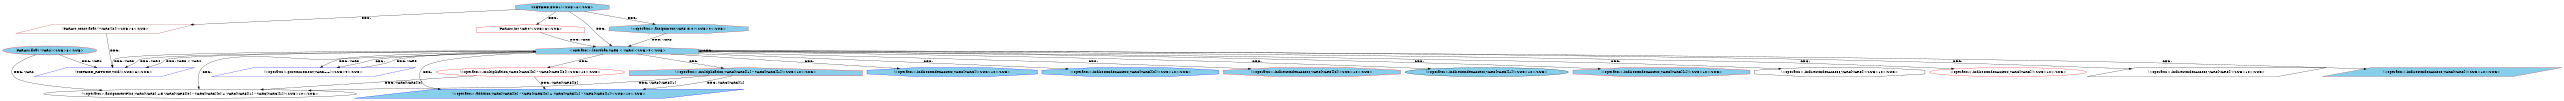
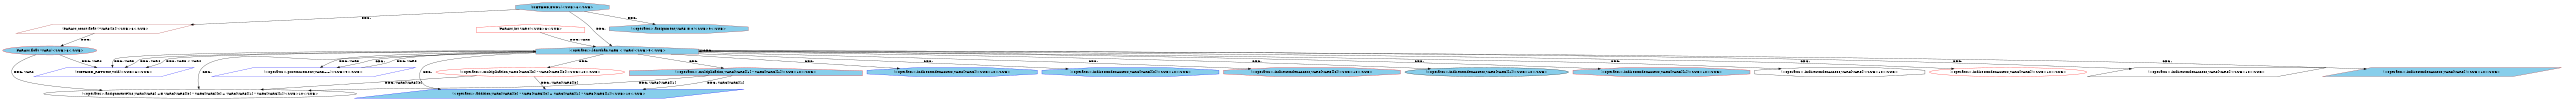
  digraph {
    node [color=red fillcolor=skyblue shape=octagon style=filled]
    n1 [color=brown label="(METHOD,FUN1)<SUB>6</SUB>"]
    n2 [color=brown fillcolor=white label="(PARAM,const float (*VAR3)[2])<SUB>6</SUB>" shape=parallelogram]
    n3 [fillcolor=white label="(PARAM,int VAR4)<SUB>6</SUB>" shape=house]
    n4 [color=brown label="(&lt;operator&gt;.lessThan,VAR5 &lt; VAR4)<SUB>9</SUB>" shape=house]
    n5 [color=brown label="(&lt;operator&gt;.assignment,VAR5 = 0)<SUB>9</SUB>"]
    n6 [label="(PARAM,float *VAR2)<SUB>6</SUB>" shape=ellipse]
    n7 [color=blue fillcolor=white label="(METHOD_RETURN,void)<SUB>6</SUB>" shape=parallelogram]
    n8 [color=black fillcolor=white label="(&lt;operator&gt;.assignmentPlus,VAR2[VAR5] += VAR3[VAR5][0] * VAR3[VAR5][0] + VAR3[VAR5][1] * VAR3[VAR5][1])<SUB>10</SUB>" shape=ellipse]
    n9 [color=blue fillcolor=white label="(&lt;operator&gt;.postIncrement,VAR5++)<SUB>9</SUB>" shape=parallelogram]
    n10 [color=blue label="(&lt;operator&gt;.addition,VAR3[VAR5][0] * VAR3[VAR5][0] + VAR3[VAR5][1] * VAR3[VAR5][1])<SUB>10</SUB>" shape=parallelogram]
    n11 [fillcolor=white label="(&lt;operator&gt;.multiplication,VAR3[VAR5][0] * VAR3[VAR5][0])<SUB>10</SUB>" shape=ellipse]
    n12 [label="(&lt;operator&gt;.multiplication,VAR3[VAR5][1] * VAR3[VAR5][1])<SUB>10</SUB>" shape=house]
    n13 [color=blue label="(&lt;operator&gt;.indirectIndexAccess,VAR2[VAR5])<SUB>10</SUB>"]
    n14 [color=blue label="(&lt;operator&gt;.indirectIndexAccess,VAR3[VAR5][0])<SUB>10</SUB>"]
    n15 [label="(&lt;operator&gt;.indirectIndexAccess,VAR3[VAR5][0])<SUB>10</SUB>"]
    n16 [color=black label="(&lt;operator&gt;.indirectIndexAccess,VAR3[VAR5][1])<SUB>10</SUB>" shape=ellipse]
    n17 [label="(&lt;operator&gt;.indirectIndexAccess,VAR3[VAR5][1])<SUB>10</SUB>"]
    n18 [color=black fillcolor=white label="(&lt;operator&gt;.indirectIndexAccess,VAR3[VAR5])<SUB>10</SUB>"]
    n19 [fillcolor=white label="(&lt;operator&gt;.indirectIndexAccess,VAR3[VAR5])<SUB>10</SUB>" shape=ellipse]
    n20 [color=black fillcolor=white label="(&lt;operator&gt;.indirectIndexAccess,VAR3[VAR5])<SUB>10</SUB>" shape=parallelogram]
    n21 [color=brown label="(&lt;operator&gt;.indirectIndexAccess,VAR3[VAR5])<SUB>10</SUB>" shape=parallelogram]
    n1 -> n2 [label="DDG: "]
-   n1 -> n3 [label="DDG: "]
    n1 -> n4 [label="DDG: "]
    n1 -> n5 [label="DDG: "]
-   n2 -> n7 [label="DDG: "]
+   n2 -> n6 [label="DDG: "]
    n3 -> n4 [label="DDG: VAR5"]
    n4 -> n4 [label="CDG: "]
    n4 -> n7 [label="DDG: VAR5"]
    n4 -> n7 [label="DDG: VAR4"]
    n4 -> n7 [label="DDG: VAR5 &lt; VAR4"]
    n4 -> n8 [label="CDG: "]
    n4 -> n9 [label="DDG: VAR5"]
    n4 -> n9 [label="CDG: "]
    n4 -> n10 [label="CDG: "]
    n4 -> n11 [label="CDG: "]
    n4 -> n12 [label="CDG: "]
    n4 -> n13 [label="CDG: "]
    n4 -> n14 [label="CDG: "]
    n4 -> n15 [label="CDG: "]
    n4 -> n16 [label="CDG: "]
    n4 -> n17 [label="CDG: "]
    n4 -> n18 [label="CDG: "]
    n4 -> n19 [label="CDG: "]
    n4 -> n20 [label="CDG: "]
    n4 -> n21 [label="CDG: "]
-   n5 -> n4 [label="DDG: VAR5"]
    n6 -> n7 [label="DDG: VAR2"]
    n6 -> n8 [label="DDG: VAR2"]
    n9 -> n4 [label="DDG: VAR5"]
    n11 -> n8 [label="DDG: VAR3[VAR5][0]"]
    n11 -> n10 [label="DDG: VAR3[VAR5][0]"]
    n12 -> n8 [label="DDG: VAR3[VAR5][1]"]
    n12 -> n10 [label="DDG: VAR3[VAR5][1]"]
  }
